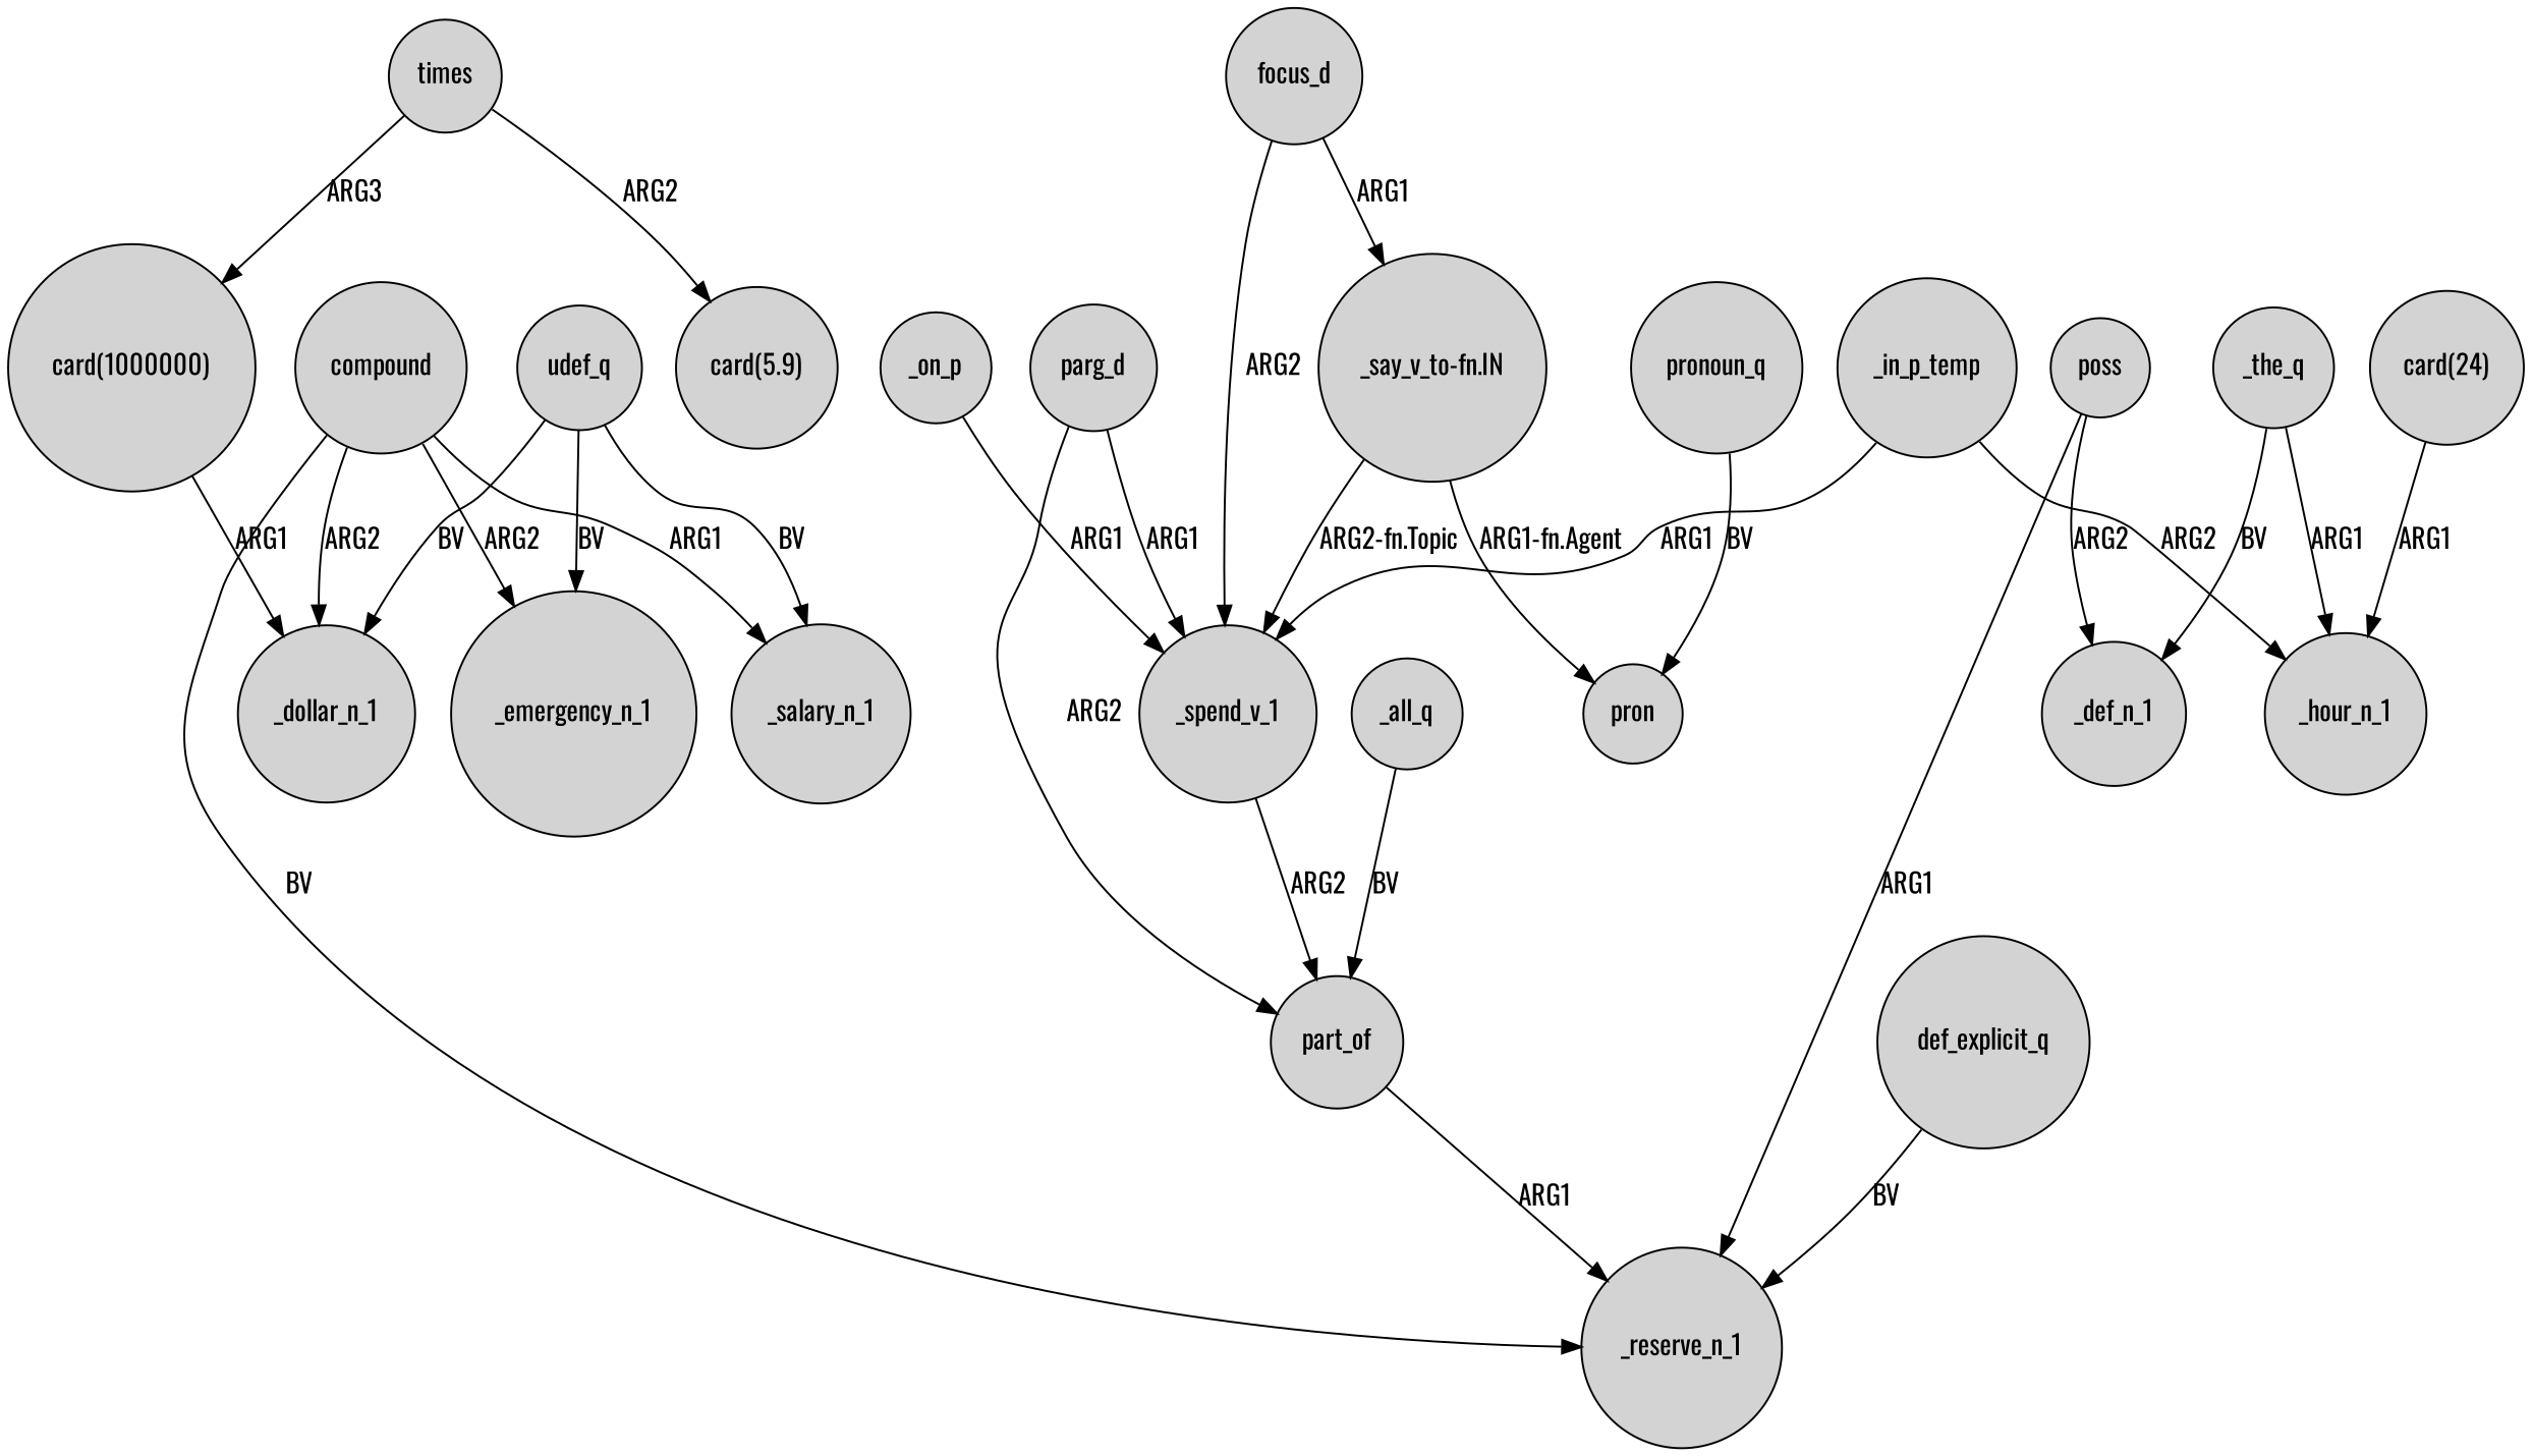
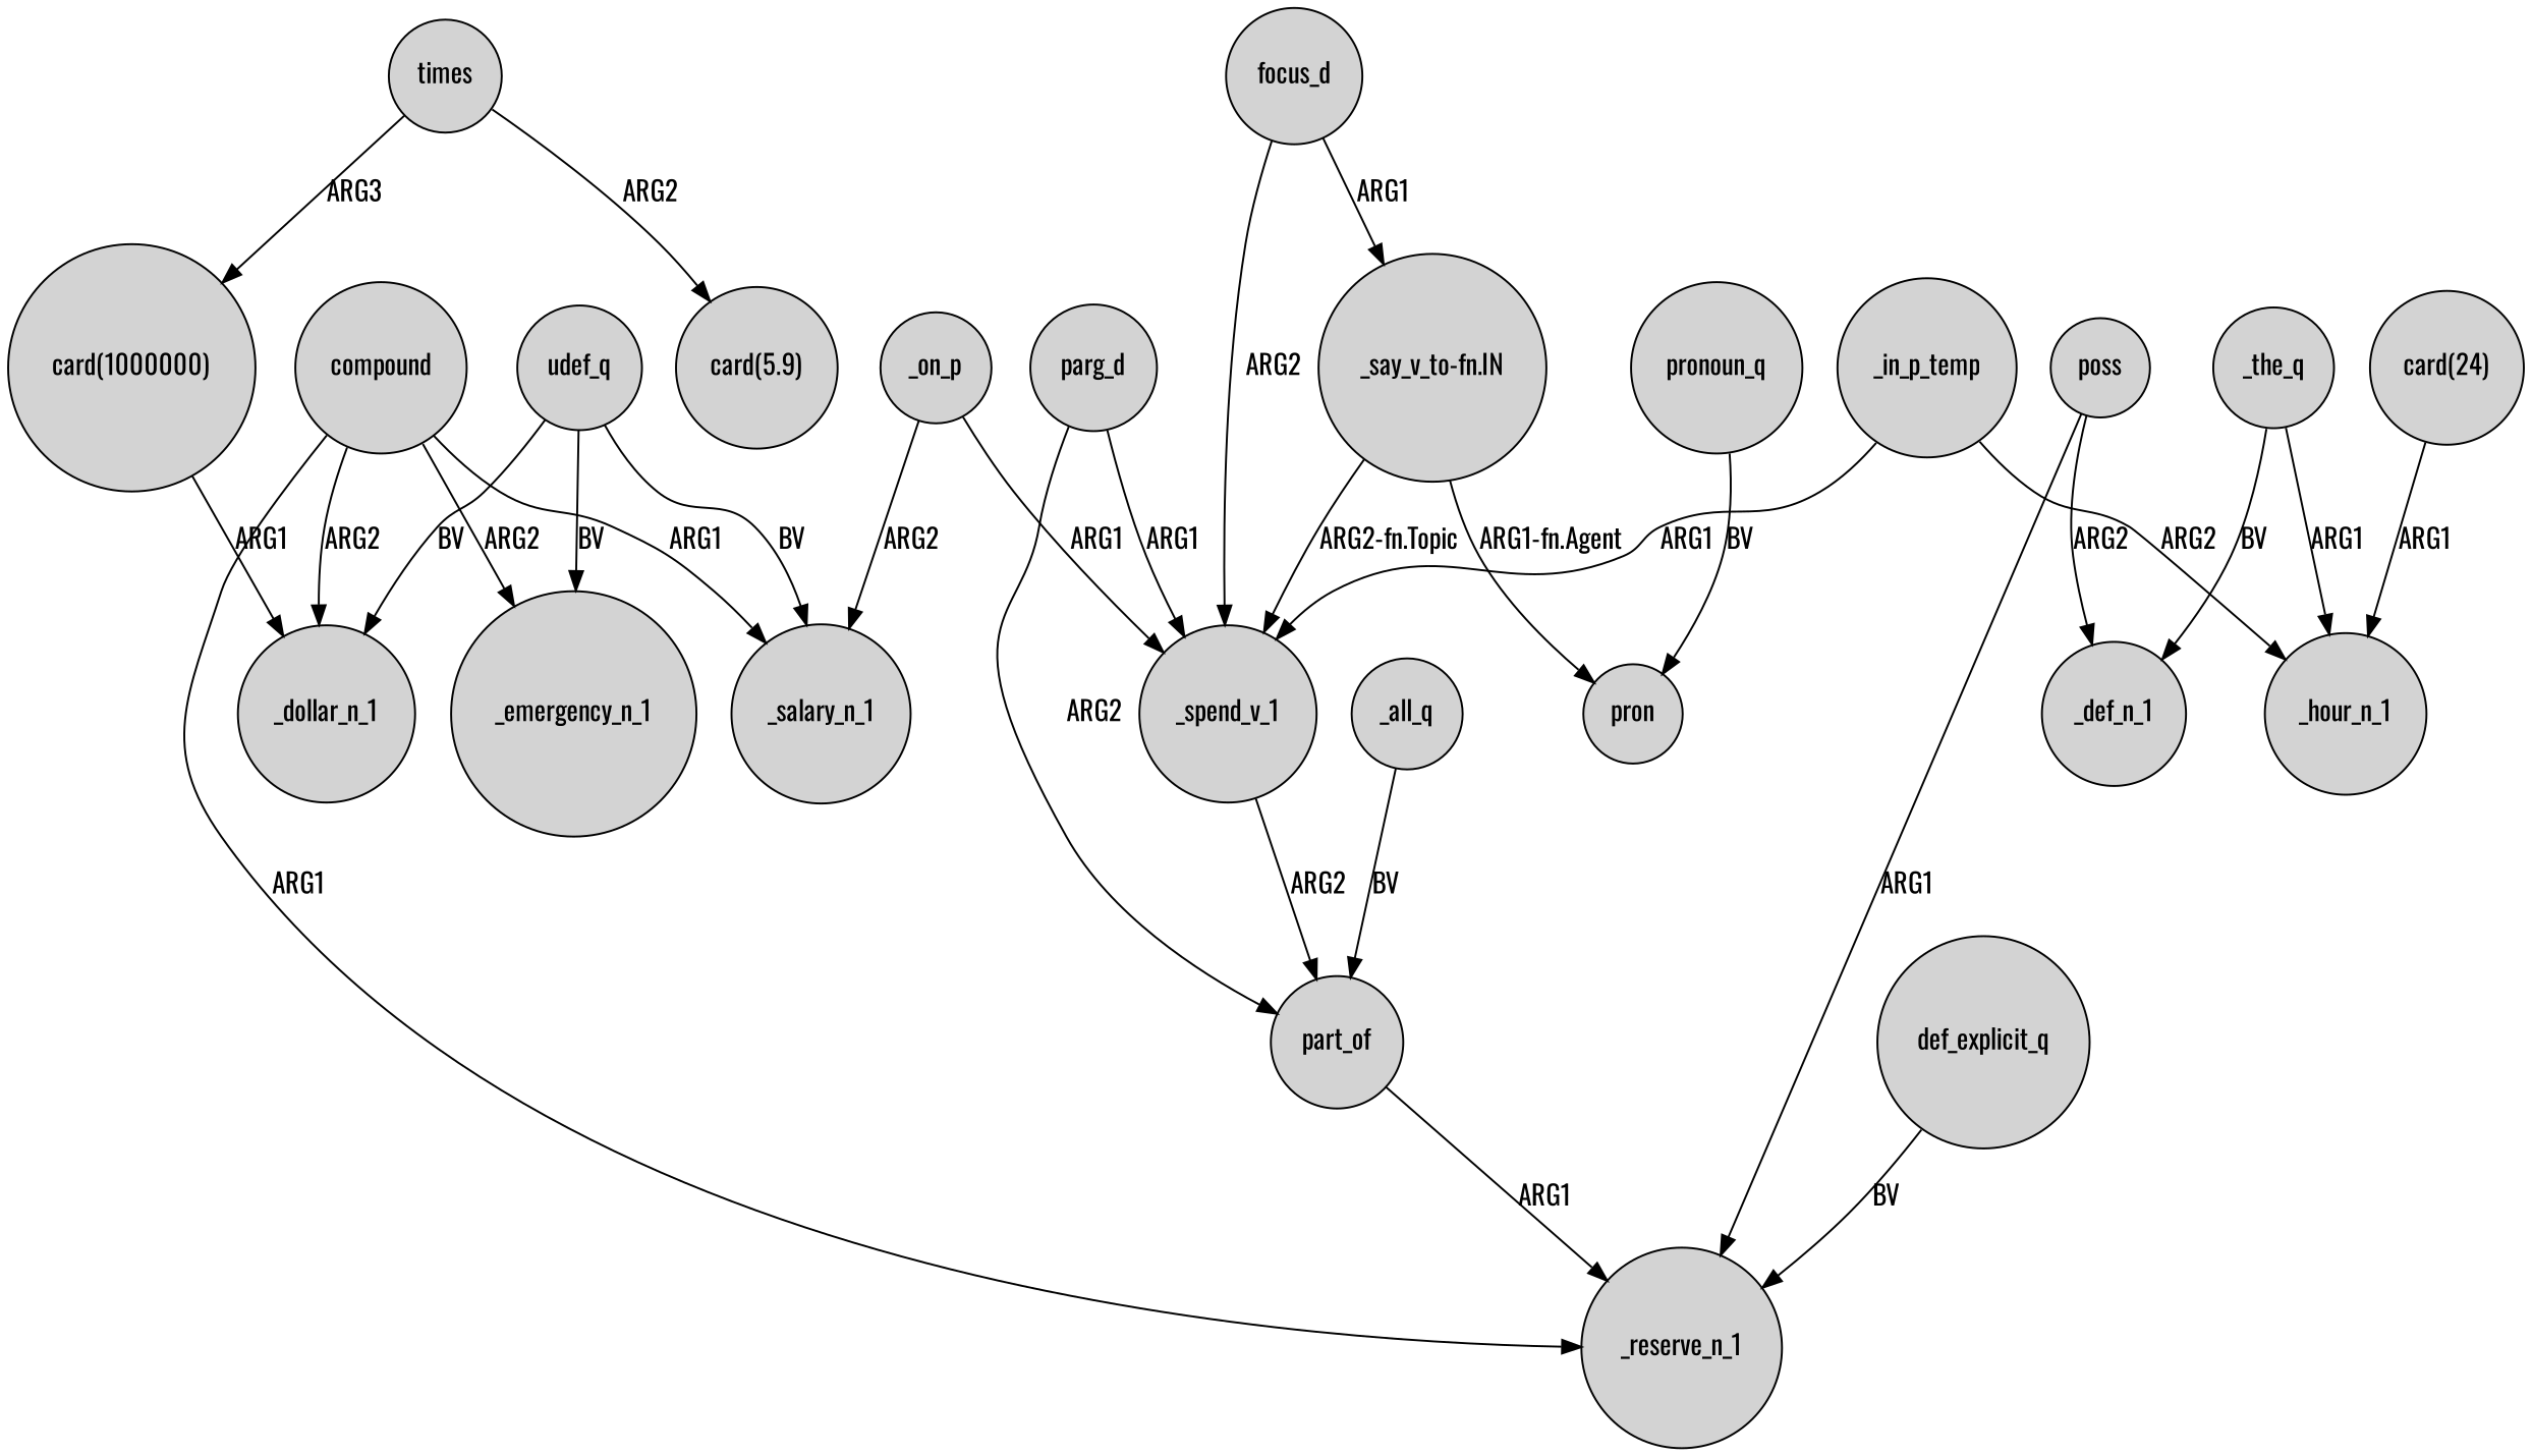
  digraph {
    fontname=Oswald
    node [fontname=Oswald shape=circle style=filled]
    edge [fontname=Oswald]
    compound
    _emergency_n_1
    _dollar_n_1
    _reserve_n_1
    _salary_n_1
    "card(1000000)"
    _spend_v_1
    part_of
    _all_q
    focus_d
    "_say_v_to-fn.IN"
    pron
    _in_p_temp
    _hour_n_1
    "card(24)"
    _on_p
    pronoun_q
    times
    "card(5.9)"
    udef_q
    _the_q
    n22 [label=_def_n_1]
    poss
    parg_d
    def_explicit_q
    compound -> _emergency_n_1 [label=ARG2]
    compound -> _dollar_n_1 [label=ARG2]
-   compound -> _reserve_n_1 [label=BV]
+   compound -> _reserve_n_1 [label=ARG1]
    compound -> _salary_n_1 [label=ARG1]
    "card(1000000)" -> _dollar_n_1 [label=ARG1]
    _spend_v_1 -> part_of [label=ARG2]
    part_of -> _reserve_n_1 [label=ARG1]
    _all_q -> part_of [label=BV]
    focus_d -> _spend_v_1 [label=ARG2]
    focus_d -> "_say_v_to-fn.IN" [label=ARG1]
    "_say_v_to-fn.IN" -> _spend_v_1 [label="ARG2-fn.Topic"]
    "_say_v_to-fn.IN" -> pron [label="ARG1-fn.Agent"]
    _in_p_temp -> _spend_v_1 [label=ARG1]
    _in_p_temp -> _hour_n_1 [label=ARG2]
    "card(24)" -> _hour_n_1 [label=ARG1]
+   _on_p -> _salary_n_1 [label=ARG2]
    _on_p -> _spend_v_1 [label=ARG1]
    pronoun_q -> pron [label=BV]
    times -> "card(1000000)" [label=ARG3]
    times -> "card(5.9)" [label=ARG2]
    udef_q -> _emergency_n_1 [label=BV]
    udef_q -> _dollar_n_1 [label=BV]
    udef_q -> _salary_n_1 [label=BV]
    _the_q -> _hour_n_1 [label=ARG1]
    _the_q -> n22 [label=BV]
    poss -> _reserve_n_1 [label=ARG1]
    poss -> n22 [label=ARG2]
    parg_d -> _spend_v_1 [label=ARG1]
    parg_d -> part_of [label=ARG2]
    def_explicit_q -> _reserve_n_1 [label=BV]
  }
